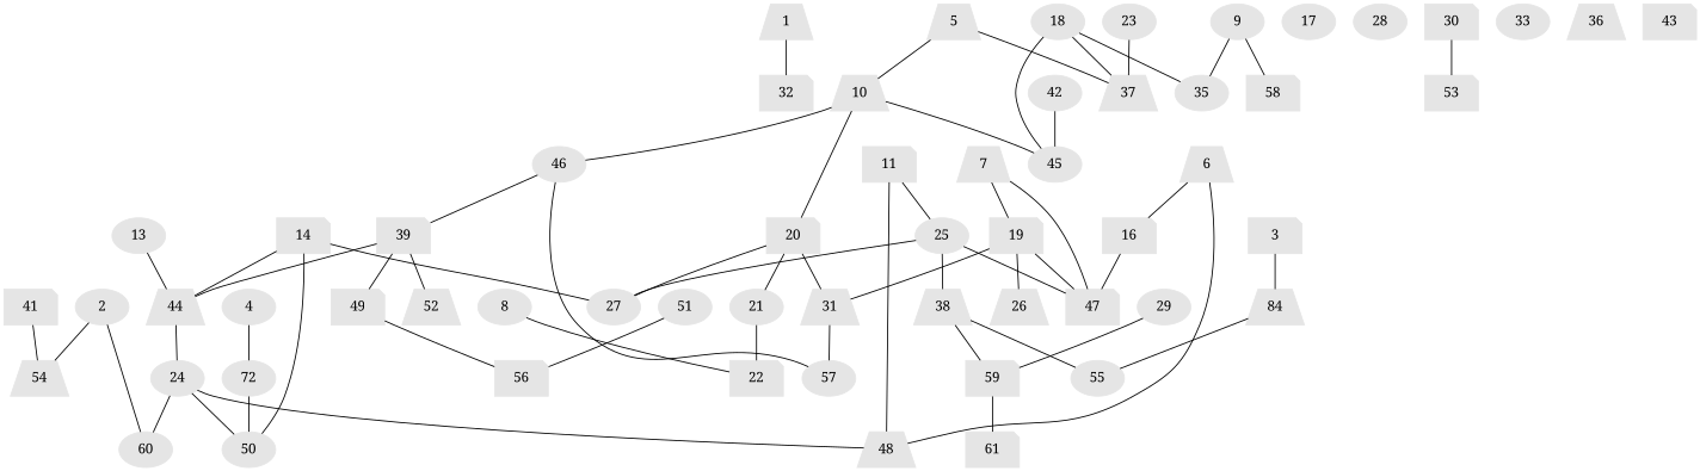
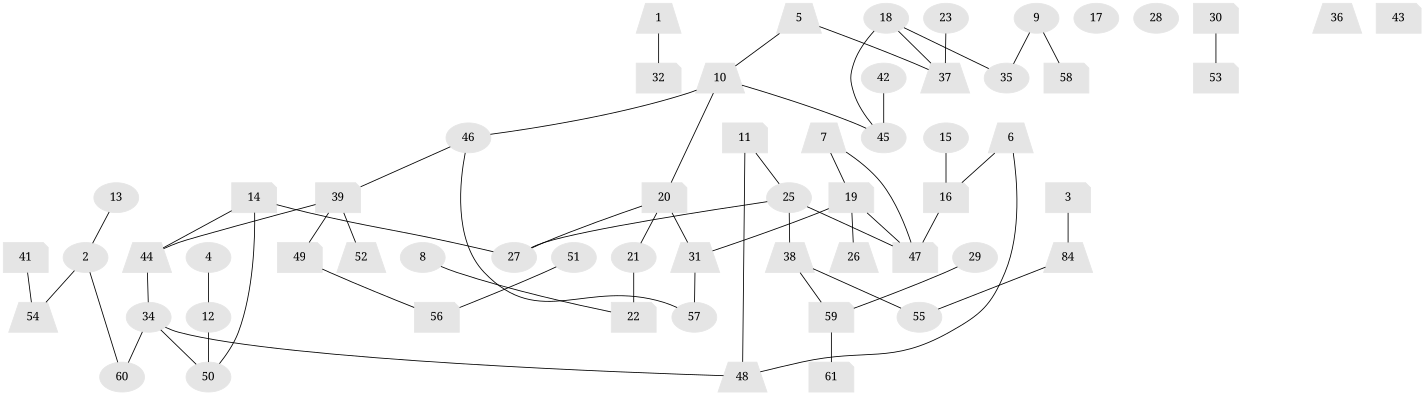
  graph {
    fontname="Noto Serif"
    node [color=gray90 fontname="Noto Serif" shape=ellipse style=filled]
    edge [fontname="Noto Serif"]
    1 [shape=trapezium]
    32 [shape=note]
    54 [shape=trapezium]
    2
    60
    3 [shape=note]
    n7 [label=84 shape=trapezium]
    55
    4
-   12 [label=72]
+   12
    50
    22 [shape=note]
    21
    5 [shape=trapezium]
    10 [shape=trapezium]
    37 [shape=trapezium]
    20 [shape=note]
    45
    46
    6 [shape=trapezium]
    16 [shape=note]
    48 [shape=trapezium]
    47 [shape=note]
    7 [shape=trapezium]
    19 [shape=note]
    26 [shape=trapezium]
    31 [shape=trapezium]
    8
    9
    35
    58 [shape=note]
    27
    57
    39 [shape=note]
    11 [shape=note]
    25
    38 [shape=trapezium]
    44 [shape=trapezium]
    13
-   24
+   24 [label=34]
    14 [shape=note]
+   15
    17
    18
    23
    59 [shape=note]
    28
    29
    61 [shape=note]
    30 [shape=note]
    53 [shape=note]
-   33
    36 [shape=trapezium]
    49 [shape=note]
    52 [shape=trapezium]
    56 [shape=note]
    41 [shape=note]
    42
    43 [shape=note]
    51
    1 -- 32
    2 -- 54
    2 -- 60
    3 -- n7
    n7 -- 55
    4 -- 12
    12 -- 50
    21 -- 22
    5 -- 10
    5 -- 37
    10 -- 20
    10 -- 45
    10 -- 46
    20 -- 21
    20 -- 31
    20 -- 27
    46 -- 57
    46 -- 39
    6 -- 16
    6 -- 48
    16 -- 47
    7 -- 47
    7 -- 19
    19 -- 47
    19 -- 26
    19 -- 31
    31 -- 57
    8 -- 22
    9 -- 35
    9 -- 58
    39 -- 44
    39 -- 49
    39 -- 52
    11 -- 48
    11 -- 25
    25 -- 47
    25 -- 27
    25 -- 38
    38 -- 55
    38 -- 59
    44 -- 24
-   13 -- 44
+   13 -- 2
    24 -- 60
    24 -- 50
    24 -- 48
    14 -- 50
    14 -- 27
    14 -- 44
+   15 -- 16
    18 -- 37
    18 -- 45
    18 -- 35
    23 -- 37
    59 -- 61
    29 -- 59
    30 -- 53
    49 -- 56
    41 -- 54
    42 -- 45
    51 -- 56
  }
